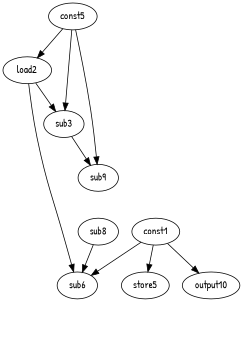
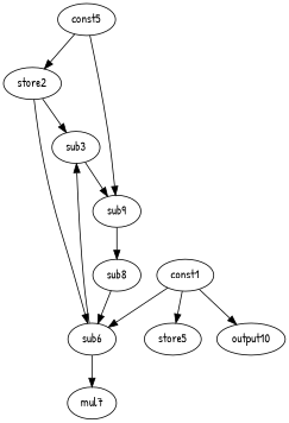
  digraph {
    fontname="Patrick Hand"
    node [fontname="Patrick Hand" opcode=sub]
    edge [fontname="Patrick Hand" operand=0]
    n1 [label=const5 opcode=const]
-   load2 [opcode=load]
+   load2 [opcode=load label=store2]
    sub3
    n4 [label=sub9]
    sub6
    sub8
    const1 [opcode=const]
    store5 [opcode=store]
    output10 [opcode=output]
+   mul7 [opcode=mul]
    n1 -> load2
-   n1 -> sub3
+   sub6 -> sub3
    n1 -> n4
    load2 -> sub3 [operand=1]
    load2 -> sub6
    sub3 -> n4 [operand=1]
+   n4 -> sub8 [operand=1]
+   sub6 -> mul7 [operand=1]
    sub8 -> sub6
    const1 -> sub6 [operand=1]
    const1 -> store5
    const1 -> output10
  }
